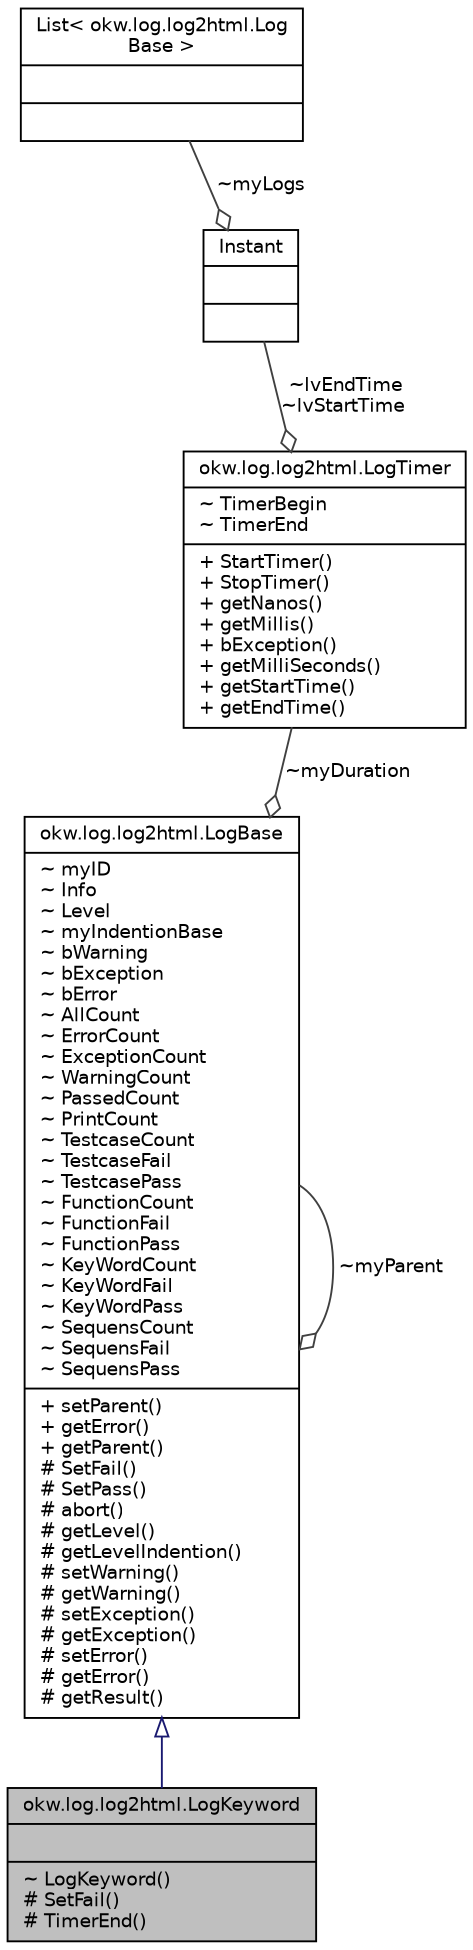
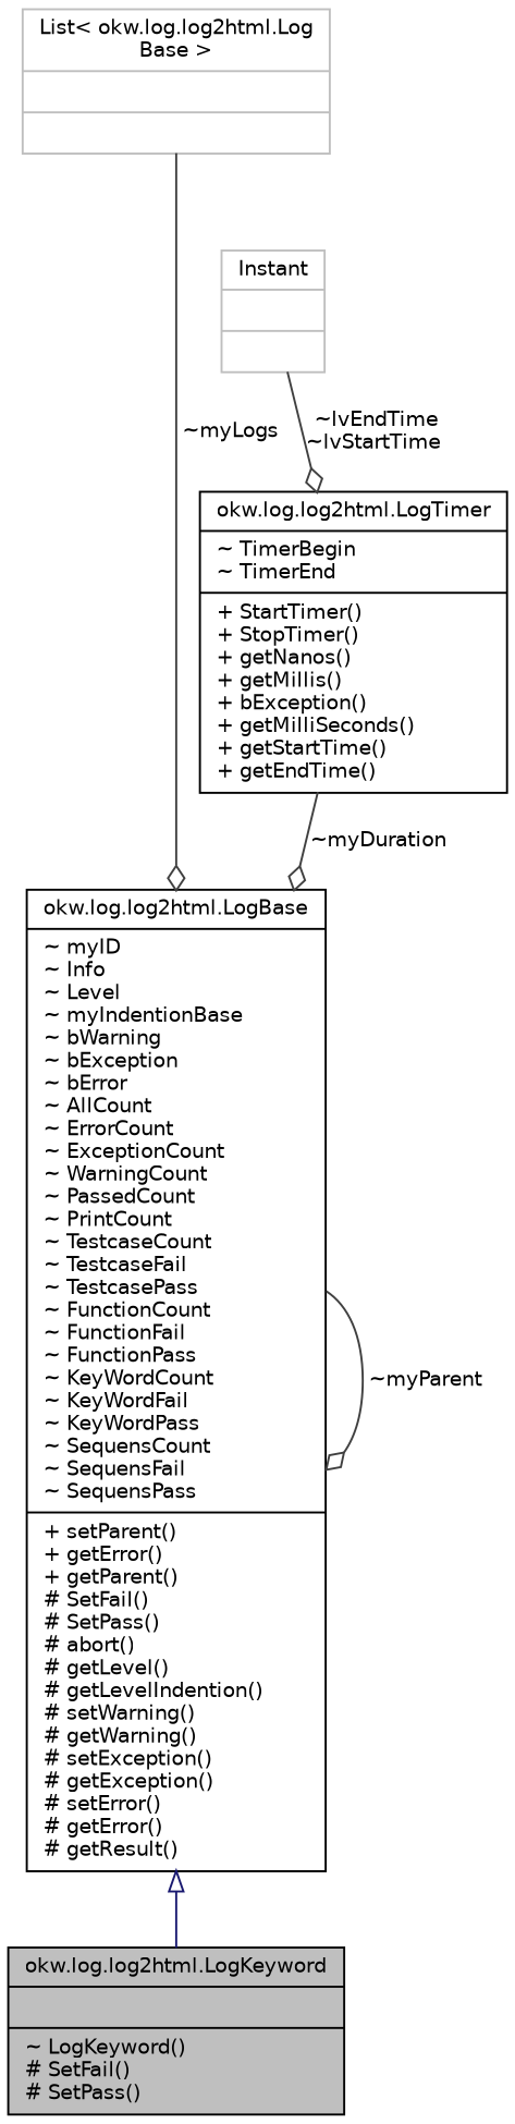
  digraph {
    node [color=black fillcolor=white fontname=Helvetica fontsize=10 shape=record style=filled]
    edge [color=grey25 fontname=Helvetica fontsize=10 labelfontname=Helvetica labelfontsize=10 style=solid arrowhead=odiamond]
-   n1 [fillcolor=grey75 fontcolor=black height=0.2 label="{okw.log.log2html.LogKeyword\n||~ LogKeyword()\l# SetFail()\l# TimerEnd()\l}" width=0.4]
+   n1 [fillcolor=grey75 fontcolor=black height=0.2 label="{okw.log.log2html.LogKeyword\n||~ LogKeyword()\l# SetFail()\l# SetPass()\l}" width=0.4]
    n2 [height=0.2 label="{okw.log.log2html.LogBase\n|~ myID\l~ Info\l~ Level\l~ myIndentionBase\l~ bWarning\l~ bException\l~ bError\l~ AllCount\l~ ErrorCount\l~ ExceptionCount\l~ WarningCount\l~ PassedCount\l~ PrintCount\l~ TestcaseCount\l~ TestcaseFail\l~ TestcasePass\l~ FunctionCount\l~ FunctionFail\l~ FunctionPass\l~ KeyWordCount\l~ KeyWordFail\l~ KeyWordPass\l~ SequensCount\l~ SequensFail\l~ SequensPass\l|+ setParent()\l+ getError()\l+ getParent()\l# SetFail()\l# SetPass()\l# abort()\l# getLevel()\l# getLevelIndention()\l# setWarning()\l# getWarning()\l# setException()\l# getException()\l# setError()\l# getError()\l# getResult()\l}" width=0.4]
-   n3 [height=0.2 label="{List\< okw.log.log2html.Log\lBase \>\n||}" width=0.4]
+   n3 [color=grey75 height=0.2 label="{List\< okw.log.log2html.Log\lBase \>\n||}" width=0.4]
    n4 [height=0.2 label="{okw.log.log2html.LogTimer\n|~ TimerBegin\l~ TimerEnd\l|+ StartTimer()\l+ StopTimer()\l+ getNanos()\l+ getMillis()\l+ bException()\l+ getMilliSeconds()\l+ getStartTime()\l+ getEndTime()\l}" width=0.4]
-   n5 [height=0.2 label="{Instant\n||}" width=0.4]
+   n5 [color=grey75 height=0.2 label="{Instant\n||}" width=0.4]
    n2 -> n1 [arrowtail=onormal color=midnightblue dir=back arrowhead=""]
    n2 -> n2 [label=" ~myParent"]
-   n3 -> n5 [label=" ~myLogs"]
+   n3 -> n2 [label=" ~myLogs"]
    n4 -> n2 [label=" ~myDuration"]
    n5 -> n4 [label=" ~lvEndTime\n~lvStartTime"]
  }
